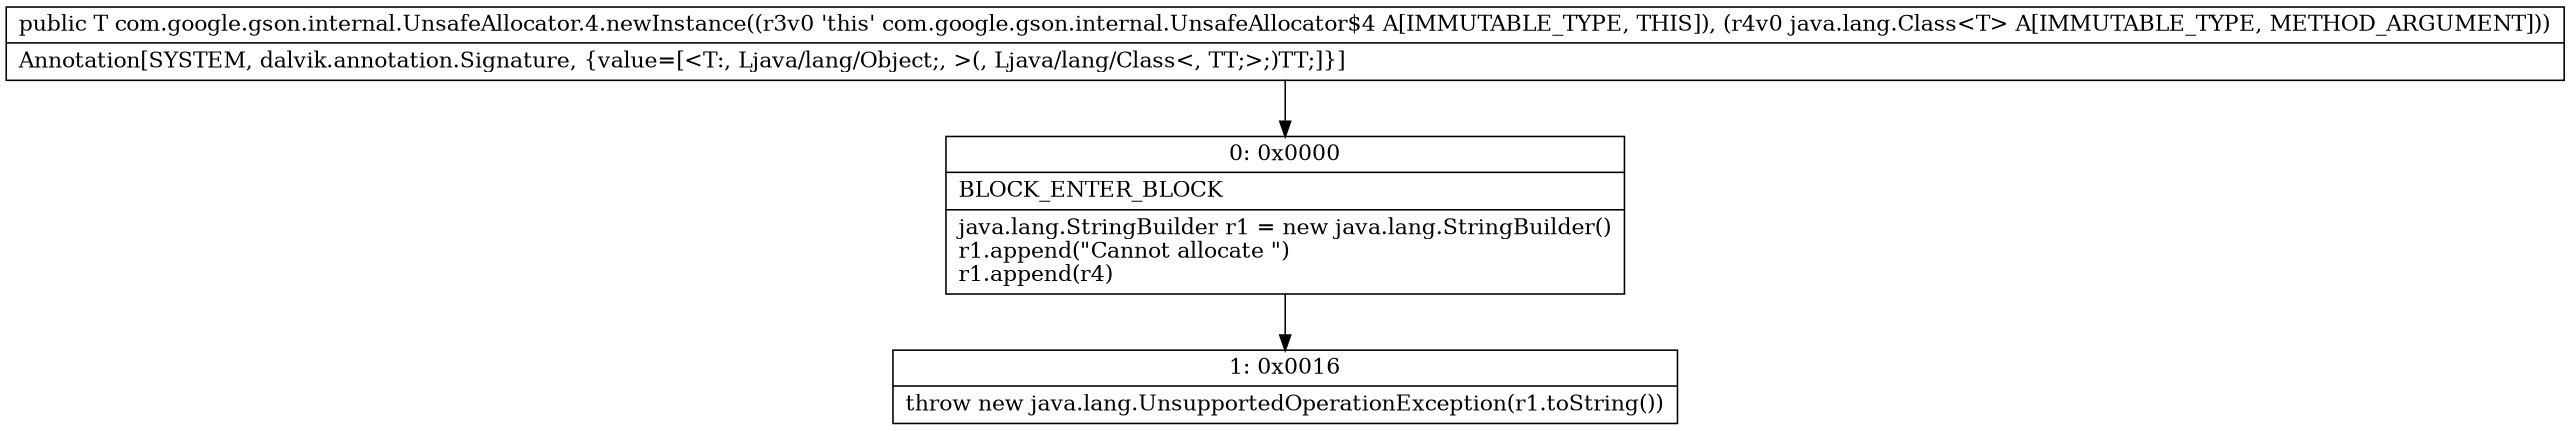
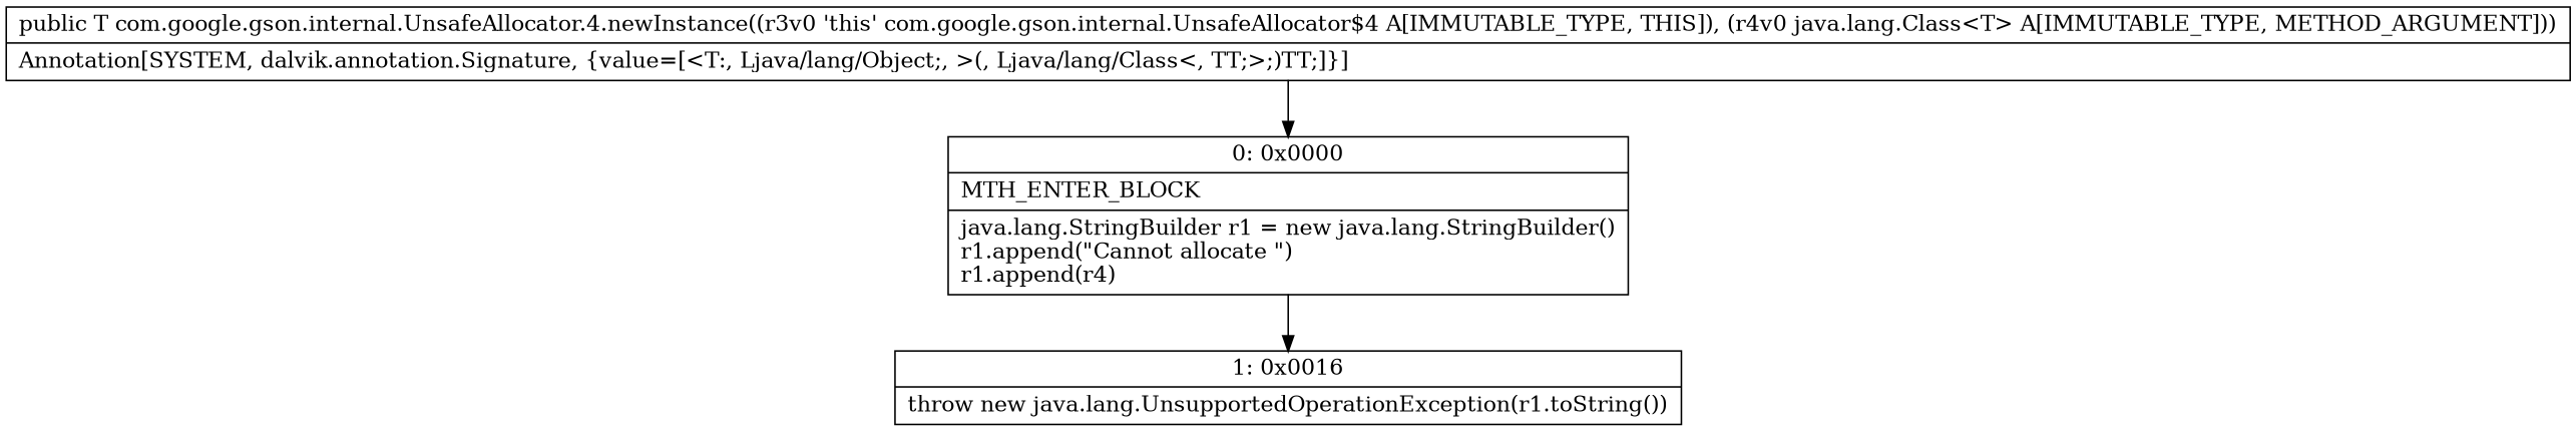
  digraph {
    node [shape=record]
-   n1 [label="{0\:\ 0x0000|BLOCK_ENTER_BLOCK\l|java.lang.StringBuilder r1 = new java.lang.StringBuilder()\lr1.append(\"Cannot allocate \")\lr1.append(r4)\l}"]
+   n1 [label="{0\:\ 0x0000|MTH_ENTER_BLOCK\l|java.lang.StringBuilder r1 = new java.lang.StringBuilder()\lr1.append(\"Cannot allocate \")\lr1.append(r4)\l}"]
    n2 [label="{1\:\ 0x0016|throw new java.lang.UnsupportedOperationException(r1.toString())\l}"]
    n3 [label="{public T com.google.gson.internal.UnsafeAllocator.4.newInstance((r3v0 'this' com.google.gson.internal.UnsafeAllocator$4 A[IMMUTABLE_TYPE, THIS]), (r4v0 java.lang.Class\<T\> A[IMMUTABLE_TYPE, METHOD_ARGUMENT]))  | Annotation[SYSTEM, dalvik.annotation.Signature, \{value=[\<T:, Ljava\/lang\/Object;, \>(, Ljava\/lang\/Class\<, TT;\>;)TT;]\}]\l}"]
    n1 -> n2
    n3 -> n1
  }
